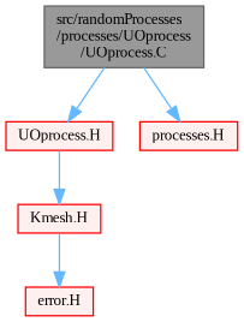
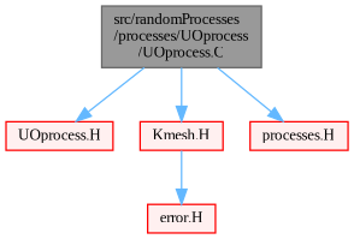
  digraph {
    fontname="Liberation Serif"
    node [color=red fillcolor="#FFF0F0" fontname="Liberation Serif" fontsize=10 shape=box style=filled]
    edge [color=steelblue1 fontname="Liberation Serif" fontsize=10 labelfontname=Helvetica labelfontsize=10 style=solid]
    n1 [color=gray40 fillcolor=grey60 fontcolor=black height=0.2 label="src/randomProcesses\l/processes/UOprocess\l/UOprocess.C" width=0.4]
    n2 [height=0.2 label="UOprocess.H" width=0.4]
    n3 [height=0.2 label="Kmesh.H" width=0.4]
    n4 [height=0.2 label="processes.H" width=0.4]
    n5 [height=0.2 label="error.H" width=0.4]
    n1 -> n2
-   n2 -> n3
+   n1 -> n3
    n1 -> n4
    n3 -> n5
  }
